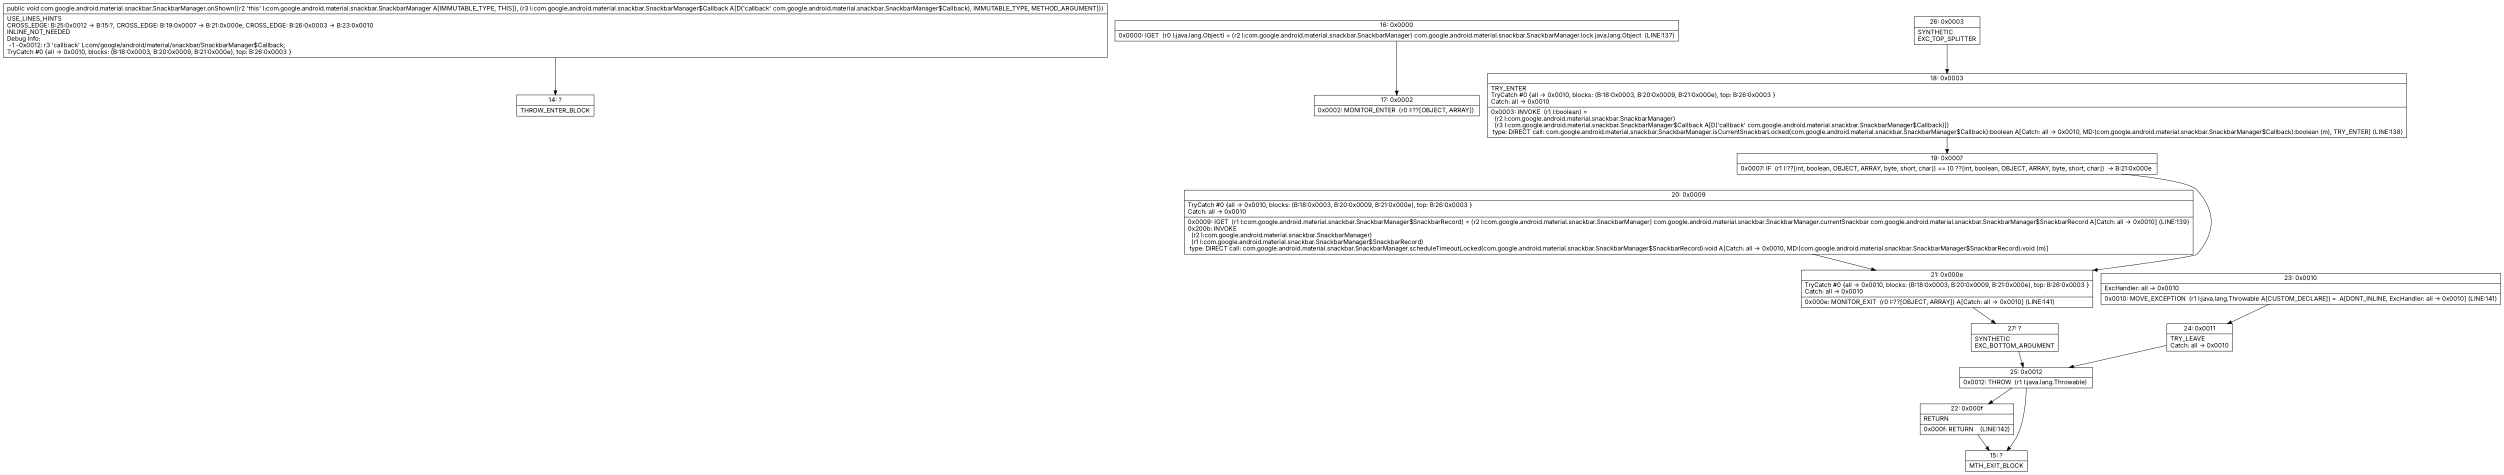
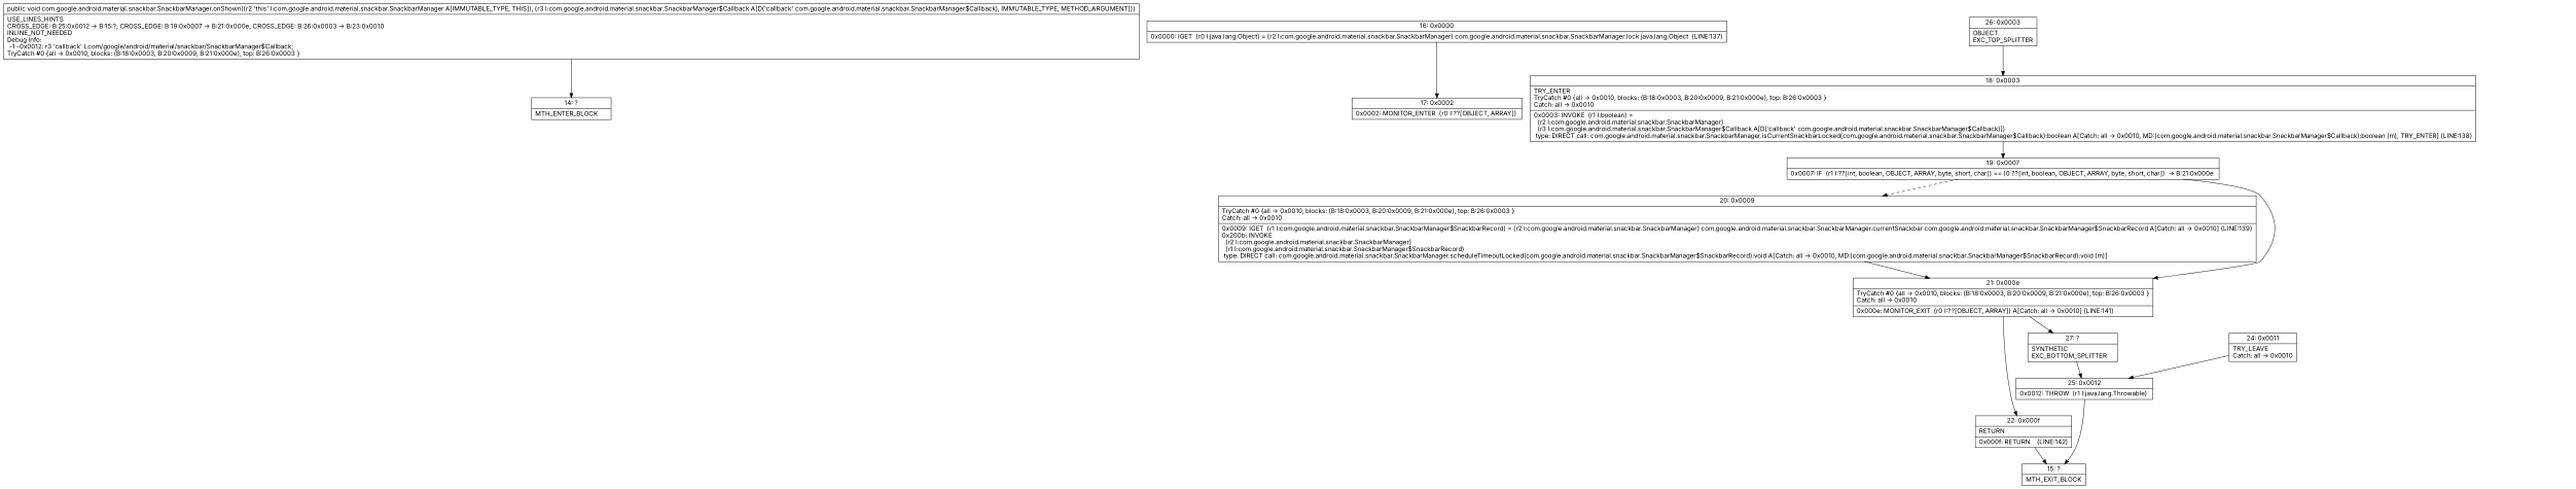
  digraph {
    fontname=Inter
    node [fontname=Inter shape=record]
    edge [fontname=Inter]
-   n1 [label="{14\:\ ?|THROW_ENTER_BLOCK\l}"]
+   n1 [label="{14\:\ ?|MTH_ENTER_BLOCK\l}"]
    n2 [label="{16\:\ 0x0000|0x0000: IGET  (r0 I:java.lang.Object) = (r2 I:com.google.android.material.snackbar.SnackbarManager) com.google.android.material.snackbar.SnackbarManager.lock java.lang.Object  (LINE:137)\l}"]
    n3 [label="{17\:\ 0x0002|0x0002: MONITOR_ENTER  (r0 I:??[OBJECT, ARRAY]) \l}"]
-   n4 [label="{26\:\ 0x0003|SYNTHETIC\lEXC_TOP_SPLITTER\l}"]
+   n4 [label="{26\:\ 0x0003|OBJECT\lEXC_TOP_SPLITTER\l}"]
    n5 [label="{18\:\ 0x0003|TRY_ENTER\lTryCatch #0 \{all \-\> 0x0010, blocks: (B:18:0x0003, B:20:0x0009, B:21:0x000e), top: B:26:0x0003 \}\lCatch: all \-\> 0x0010\l|0x0003: INVOKE  (r1 I:boolean) = \l  (r2 I:com.google.android.material.snackbar.SnackbarManager)\l  (r3 I:com.google.android.material.snackbar.SnackbarManager$Callback A[D('callback' com.google.android.material.snackbar.SnackbarManager$Callback)])\l type: DIRECT call: com.google.android.material.snackbar.SnackbarManager.isCurrentSnackbarLocked(com.google.android.material.snackbar.SnackbarManager$Callback):boolean A[Catch: all \-\> 0x0010, MD:(com.google.android.material.snackbar.SnackbarManager$Callback):boolean (m), TRY_ENTER] (LINE:138)\l}"]
    n6 [label="{19\:\ 0x0007|0x0007: IF  (r1 I:??[int, boolean, OBJECT, ARRAY, byte, short, char]) == (0 ??[int, boolean, OBJECT, ARRAY, byte, short, char])  \-\> B:21:0x000e \l}"]
-   n7 [label="{23\:\ 0x0010|ExcHandler: all \-\> 0x0010\l|0x0010: MOVE_EXCEPTION  (r1 I:java.lang.Throwable A[CUSTOM_DECLARE]) =  A[DONT_INLINE, ExcHandler: all \-\> 0x0010] (LINE:141)\l}"]
    n8 [label="{24\:\ 0x0011|TRY_LEAVE\lCatch: all \-\> 0x0010\l}"]
    n9 [label="{20\:\ 0x0009|TryCatch #0 \{all \-\> 0x0010, blocks: (B:18:0x0003, B:20:0x0009, B:21:0x000e), top: B:26:0x0003 \}\lCatch: all \-\> 0x0010\l|0x0009: IGET  (r1 I:com.google.android.material.snackbar.SnackbarManager$SnackbarRecord) = (r2 I:com.google.android.material.snackbar.SnackbarManager) com.google.android.material.snackbar.SnackbarManager.currentSnackbar com.google.android.material.snackbar.SnackbarManager$SnackbarRecord A[Catch: all \-\> 0x0010] (LINE:139)\l0x200b: INVOKE  \l  (r2 I:com.google.android.material.snackbar.SnackbarManager)\l  (r1 I:com.google.android.material.snackbar.SnackbarManager$SnackbarRecord)\l type: DIRECT call: com.google.android.material.snackbar.SnackbarManager.scheduleTimeoutLocked(com.google.android.material.snackbar.SnackbarManager$SnackbarRecord):void A[Catch: all \-\> 0x0010, MD:(com.google.android.material.snackbar.SnackbarManager$SnackbarRecord):void (m)]\l}"]
    n10 [label="{21\:\ 0x000e|TryCatch #0 \{all \-\> 0x0010, blocks: (B:18:0x0003, B:20:0x0009, B:21:0x000e), top: B:26:0x0003 \}\lCatch: all \-\> 0x0010\l|0x000e: MONITOR_EXIT  (r0 I:??[OBJECT, ARRAY]) A[Catch: all \-\> 0x0010] (LINE:141)\l}"]
    n11 [label="{22\:\ 0x000f|RETURN\l|0x000f: RETURN    (LINE:142)\l}"]
-   n12 [label="{27\:\ ?|SYNTHETIC\lEXC_BOTTOM_ARGUMENT\l}"]
+   n12 [label="{27\:\ ?|SYNTHETIC\lEXC_BOTTOM_SPLITTER\l}"]
    n13 [label="{15\:\ ?|MTH_EXIT_BLOCK\l}"]
    n14 [label="{25\:\ 0x0012|0x0012: THROW  (r1 I:java.lang.Throwable) \l}"]
    n15 [label="{public void com.google.android.material.snackbar.SnackbarManager.onShown((r2 'this' I:com.google.android.material.snackbar.SnackbarManager A[IMMUTABLE_TYPE, THIS]), (r3 I:com.google.android.material.snackbar.SnackbarManager$Callback A[D('callback' com.google.android.material.snackbar.SnackbarManager$Callback), IMMUTABLE_TYPE, METHOD_ARGUMENT]))  | USE_LINES_HINTS\lCROSS_EDGE: B:25:0x0012 \-\> B:15:?, CROSS_EDGE: B:19:0x0007 \-\> B:21:0x000e, CROSS_EDGE: B:26:0x0003 \-\> B:23:0x0010\lINLINE_NOT_NEEDED\lDebug Info:\l  \-1 \-0x0012: r3 'callback' Lcom\/google\/android\/material\/snackbar\/SnackbarManager$Callback;\lTryCatch #0 \{all \-\> 0x0010, blocks: (B:18:0x0003, B:20:0x0009, B:21:0x000e), top: B:26:0x0003 \}\l}"]
    n2 -> n3
    n4 -> n5
    n5 -> n6
+   n6 -> n9 [style=dashed]
    n6 -> n10
-   n7 -> n8
    n8 -> n14
    n9 -> n10
-   n14 -> n11
+   n10 -> n11
    n10 -> n12
    n11 -> n13
    n12 -> n14
    n14 -> n13
    n15 -> n1
  }
